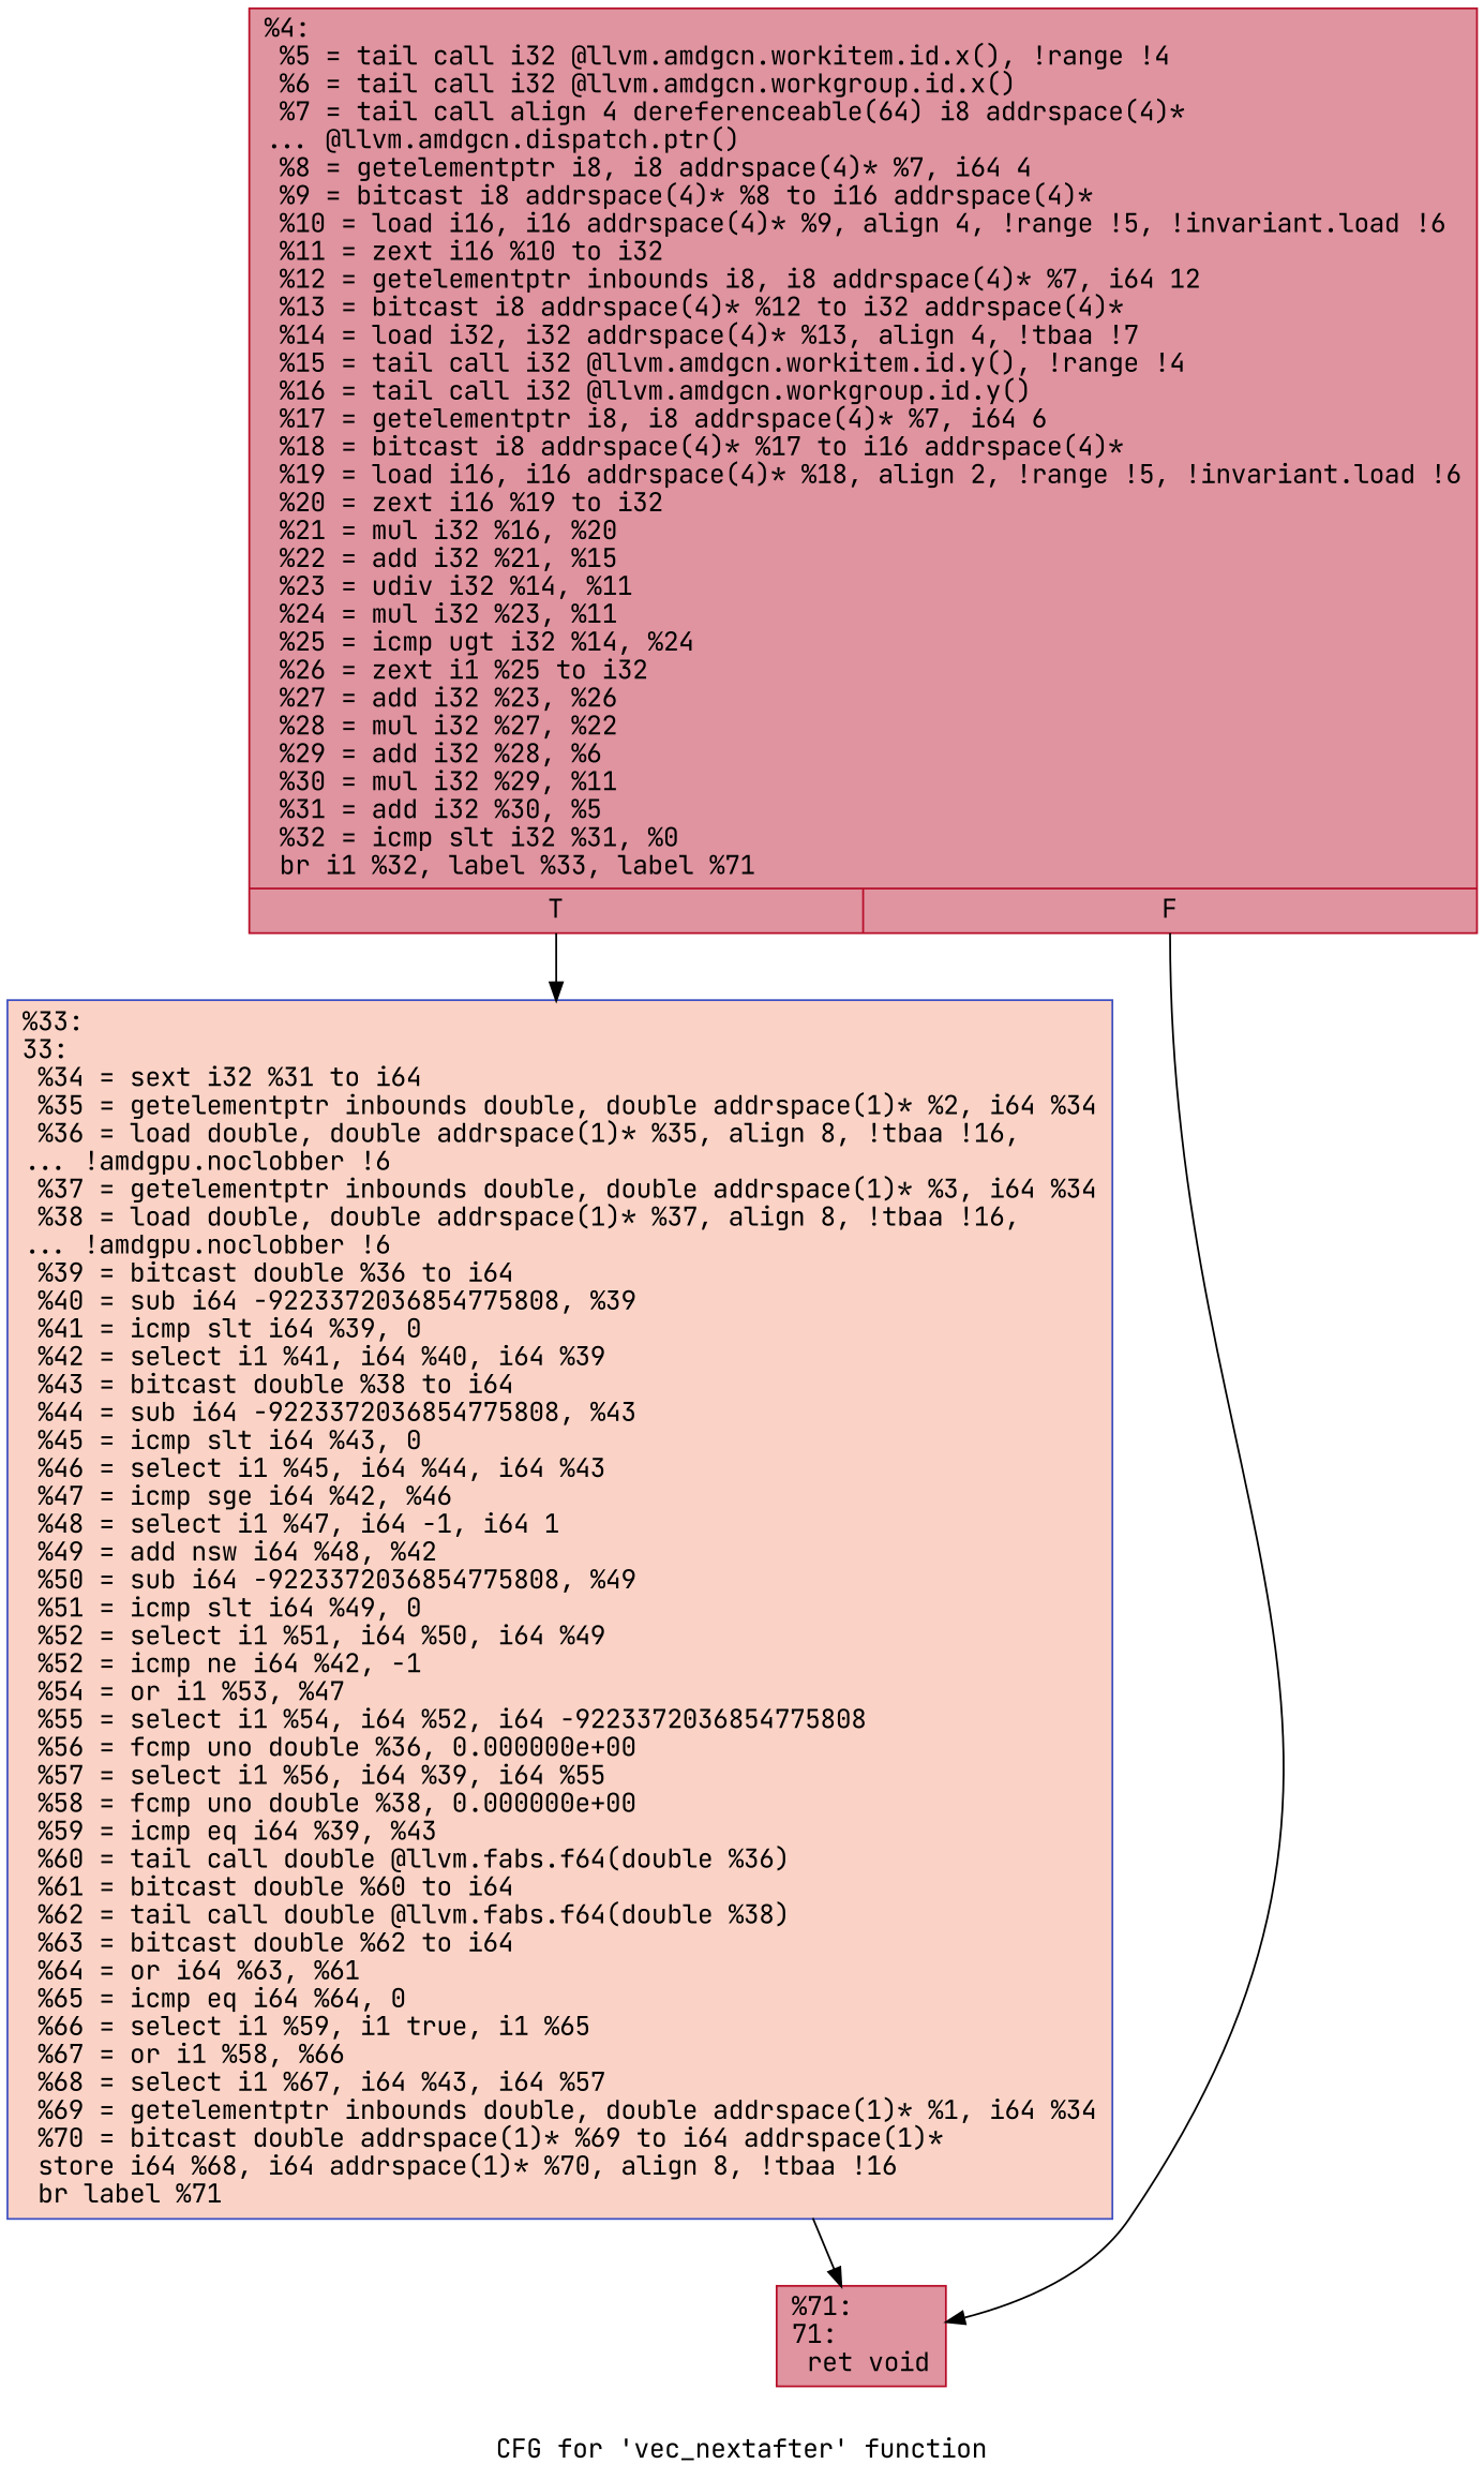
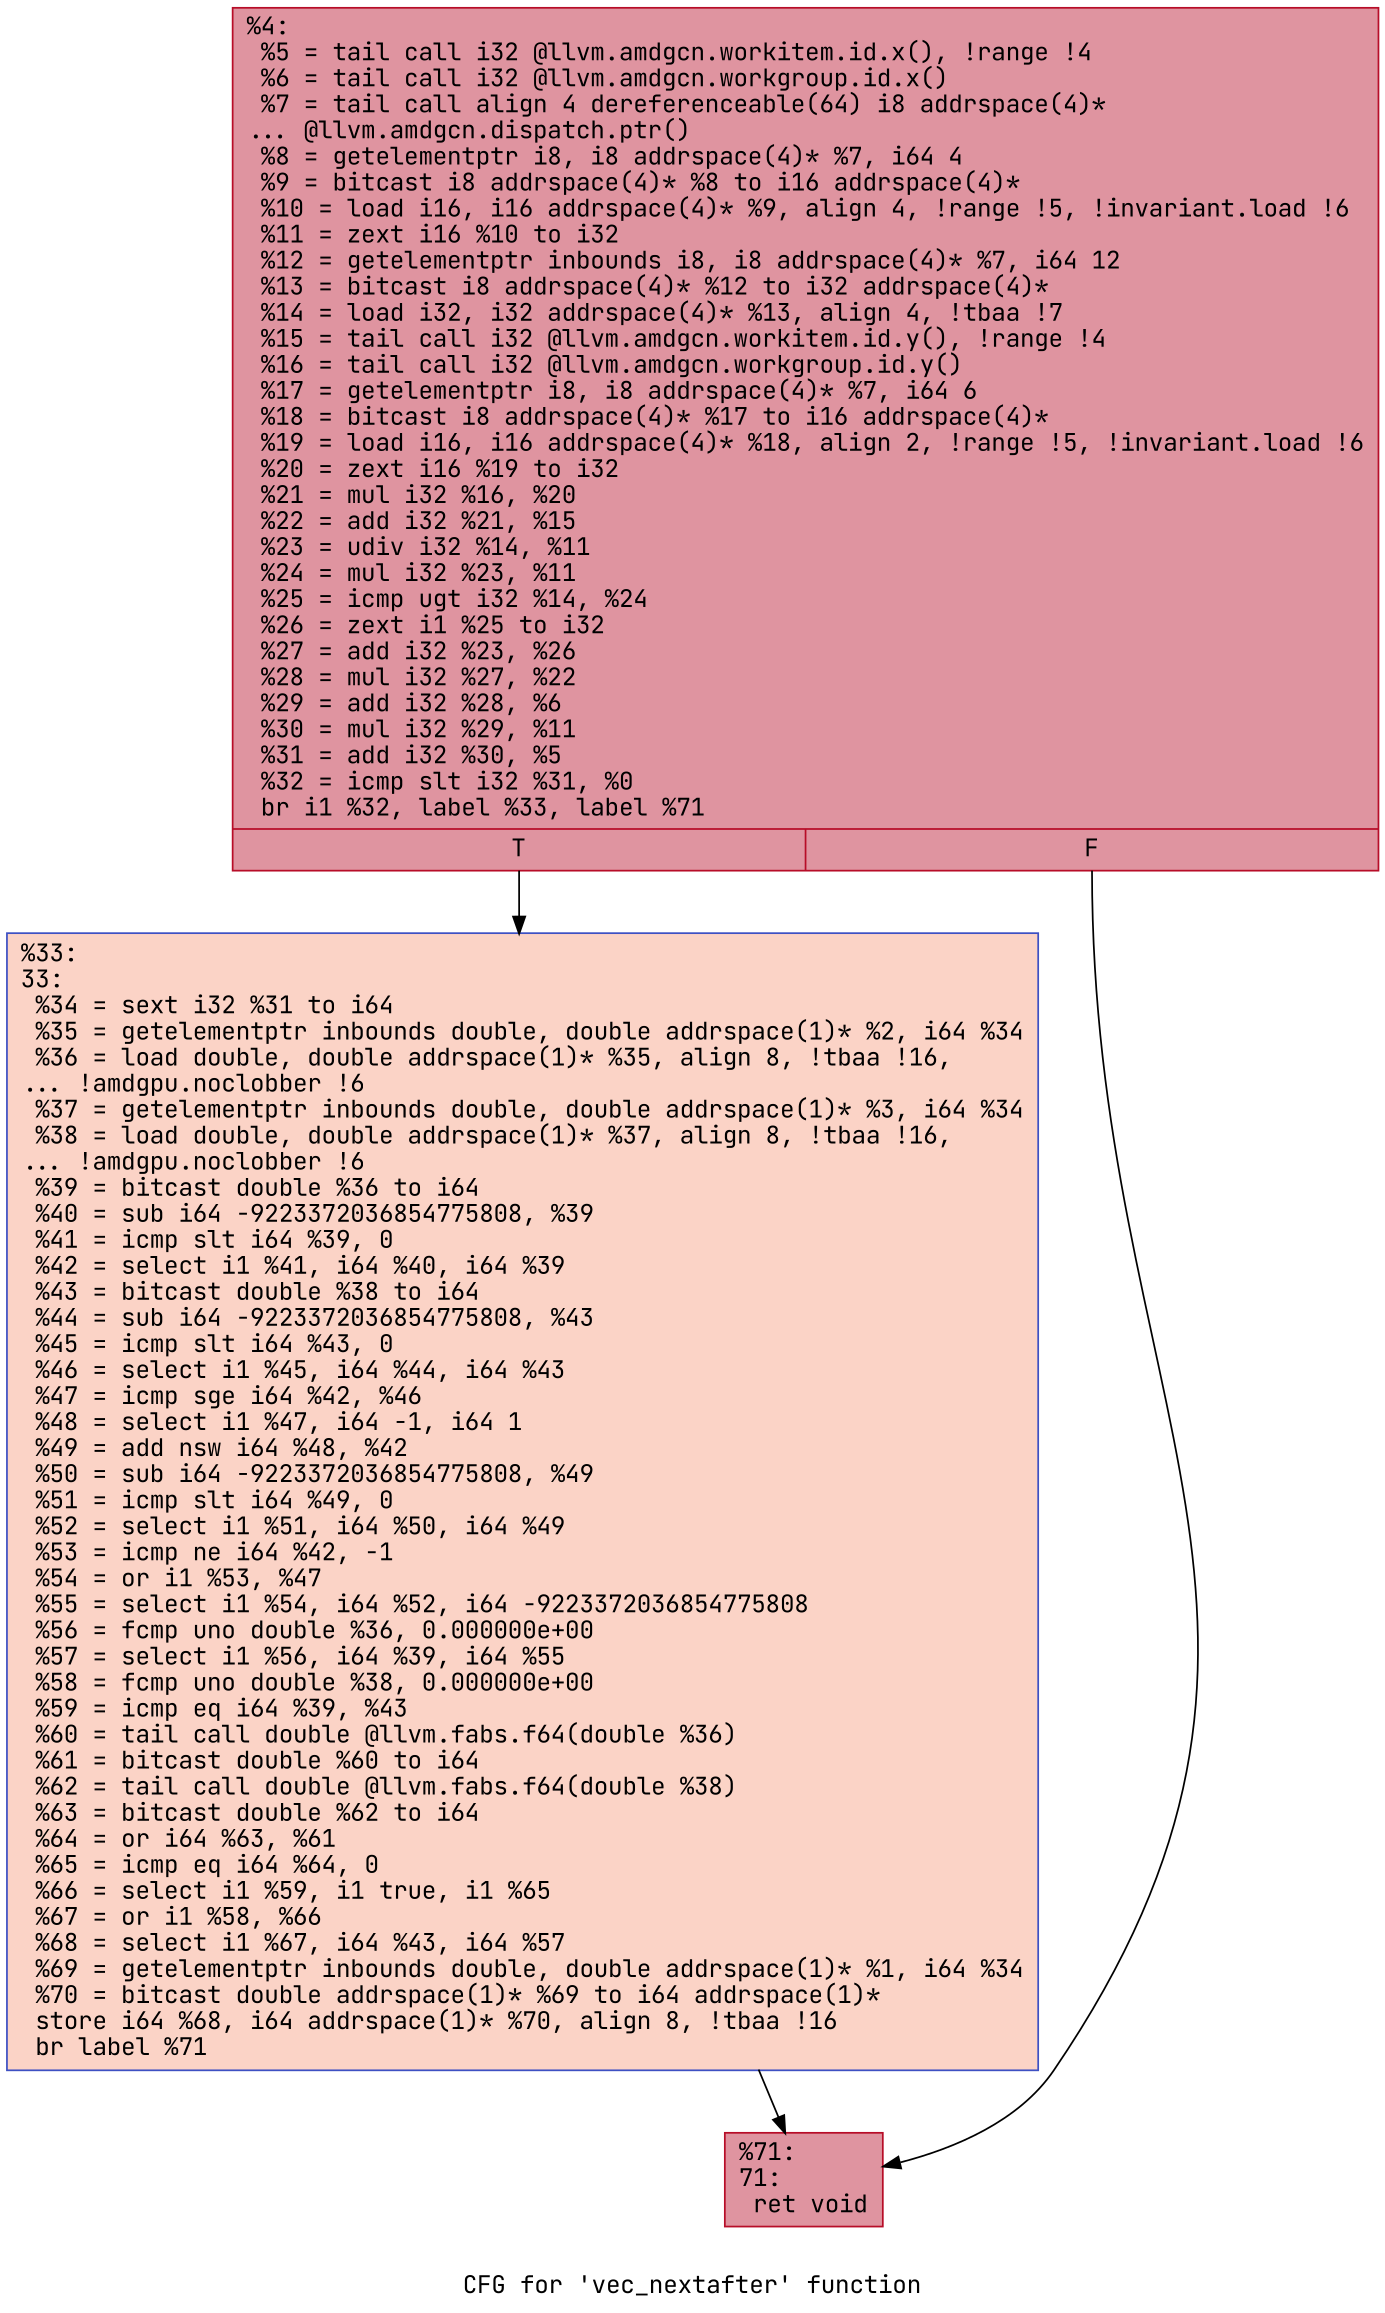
  digraph {
    label="CFG for 'vec_nextafter' function"
    fontname="JetBrains Mono"
    node [color="#b70d28ff" fillcolor="#b70d2870" shape=record style=filled fontname="JetBrains Mono"]
    edge [fontname="JetBrains Mono"]
    n1 [label="{%4:\l  %5 = tail call i32 @llvm.amdgcn.workitem.id.x(), !range !4\l  %6 = tail call i32 @llvm.amdgcn.workgroup.id.x()\l  %7 = tail call align 4 dereferenceable(64) i8 addrspace(4)*\l... @llvm.amdgcn.dispatch.ptr()\l  %8 = getelementptr i8, i8 addrspace(4)* %7, i64 4\l  %9 = bitcast i8 addrspace(4)* %8 to i16 addrspace(4)*\l  %10 = load i16, i16 addrspace(4)* %9, align 4, !range !5, !invariant.load !6\l  %11 = zext i16 %10 to i32\l  %12 = getelementptr inbounds i8, i8 addrspace(4)* %7, i64 12\l  %13 = bitcast i8 addrspace(4)* %12 to i32 addrspace(4)*\l  %14 = load i32, i32 addrspace(4)* %13, align 4, !tbaa !7\l  %15 = tail call i32 @llvm.amdgcn.workitem.id.y(), !range !4\l  %16 = tail call i32 @llvm.amdgcn.workgroup.id.y()\l  %17 = getelementptr i8, i8 addrspace(4)* %7, i64 6\l  %18 = bitcast i8 addrspace(4)* %17 to i16 addrspace(4)*\l  %19 = load i16, i16 addrspace(4)* %18, align 2, !range !5, !invariant.load !6\l  %20 = zext i16 %19 to i32\l  %21 = mul i32 %16, %20\l  %22 = add i32 %21, %15\l  %23 = udiv i32 %14, %11\l  %24 = mul i32 %23, %11\l  %25 = icmp ugt i32 %14, %24\l  %26 = zext i1 %25 to i32\l  %27 = add i32 %23, %26\l  %28 = mul i32 %27, %22\l  %29 = add i32 %28, %6\l  %30 = mul i32 %29, %11\l  %31 = add i32 %30, %5\l  %32 = icmp slt i32 %31, %0\l  br i1 %32, label %33, label %71\l|{<s0>T|<s1>F}}"]
-   n2 [color="#3d50c3ff" fillcolor="#f59c7d70" label="{%33:\l33:                                               \l  %34 = sext i32 %31 to i64\l  %35 = getelementptr inbounds double, double addrspace(1)* %2, i64 %34\l  %36 = load double, double addrspace(1)* %35, align 8, !tbaa !16,\l... !amdgpu.noclobber !6\l  %37 = getelementptr inbounds double, double addrspace(1)* %3, i64 %34\l  %38 = load double, double addrspace(1)* %37, align 8, !tbaa !16,\l... !amdgpu.noclobber !6\l  %39 = bitcast double %36 to i64\l  %40 = sub i64 -9223372036854775808, %39\l  %41 = icmp slt i64 %39, 0\l  %42 = select i1 %41, i64 %40, i64 %39\l  %43 = bitcast double %38 to i64\l  %44 = sub i64 -9223372036854775808, %43\l  %45 = icmp slt i64 %43, 0\l  %46 = select i1 %45, i64 %44, i64 %43\l  %47 = icmp sge i64 %42, %46\l  %48 = select i1 %47, i64 -1, i64 1\l  %49 = add nsw i64 %48, %42\l  %50 = sub i64 -9223372036854775808, %49\l  %51 = icmp slt i64 %49, 0\l  %52 = select i1 %51, i64 %50, i64 %49\l  %52 = icmp ne i64 %42, -1\l  %54 = or i1 %53, %47\l  %55 = select i1 %54, i64 %52, i64 -9223372036854775808\l  %56 = fcmp uno double %36, 0.000000e+00\l  %57 = select i1 %56, i64 %39, i64 %55\l  %58 = fcmp uno double %38, 0.000000e+00\l  %59 = icmp eq i64 %39, %43\l  %60 = tail call double @llvm.fabs.f64(double %36)\l  %61 = bitcast double %60 to i64\l  %62 = tail call double @llvm.fabs.f64(double %38)\l  %63 = bitcast double %62 to i64\l  %64 = or i64 %63, %61\l  %65 = icmp eq i64 %64, 0\l  %66 = select i1 %59, i1 true, i1 %65\l  %67 = or i1 %58, %66\l  %68 = select i1 %67, i64 %43, i64 %57\l  %69 = getelementptr inbounds double, double addrspace(1)* %1, i64 %34\l  %70 = bitcast double addrspace(1)* %69 to i64 addrspace(1)*\l  store i64 %68, i64 addrspace(1)* %70, align 8, !tbaa !16\l  br label %71\l}"]
+   n2 [color="#3d50c3ff" fillcolor="#f59c7d70" label="{%33:\l33:                                               \l  %34 = sext i32 %31 to i64\l  %35 = getelementptr inbounds double, double addrspace(1)* %2, i64 %34\l  %36 = load double, double addrspace(1)* %35, align 8, !tbaa !16,\l... !amdgpu.noclobber !6\l  %37 = getelementptr inbounds double, double addrspace(1)* %3, i64 %34\l  %38 = load double, double addrspace(1)* %37, align 8, !tbaa !16,\l... !amdgpu.noclobber !6\l  %39 = bitcast double %36 to i64\l  %40 = sub i64 -9223372036854775808, %39\l  %41 = icmp slt i64 %39, 0\l  %42 = select i1 %41, i64 %40, i64 %39\l  %43 = bitcast double %38 to i64\l  %44 = sub i64 -9223372036854775808, %43\l  %45 = icmp slt i64 %43, 0\l  %46 = select i1 %45, i64 %44, i64 %43\l  %47 = icmp sge i64 %42, %46\l  %48 = select i1 %47, i64 -1, i64 1\l  %49 = add nsw i64 %48, %42\l  %50 = sub i64 -9223372036854775808, %49\l  %51 = icmp slt i64 %49, 0\l  %52 = select i1 %51, i64 %50, i64 %49\l  %53 = icmp ne i64 %42, -1\l  %54 = or i1 %53, %47\l  %55 = select i1 %54, i64 %52, i64 -9223372036854775808\l  %56 = fcmp uno double %36, 0.000000e+00\l  %57 = select i1 %56, i64 %39, i64 %55\l  %58 = fcmp uno double %38, 0.000000e+00\l  %59 = icmp eq i64 %39, %43\l  %60 = tail call double @llvm.fabs.f64(double %36)\l  %61 = bitcast double %60 to i64\l  %62 = tail call double @llvm.fabs.f64(double %38)\l  %63 = bitcast double %62 to i64\l  %64 = or i64 %63, %61\l  %65 = icmp eq i64 %64, 0\l  %66 = select i1 %59, i1 true, i1 %65\l  %67 = or i1 %58, %66\l  %68 = select i1 %67, i64 %43, i64 %57\l  %69 = getelementptr inbounds double, double addrspace(1)* %1, i64 %34\l  %70 = bitcast double addrspace(1)* %69 to i64 addrspace(1)*\l  store i64 %68, i64 addrspace(1)* %70, align 8, !tbaa !16\l  br label %71\l}"]
    n3 [label="{%71:\l71:                                               \l  ret void\l}"]
    n1 -> n2 [tailport=s0]
    n1 -> n3 [tailport=s1]
    n2 -> n3
  }
